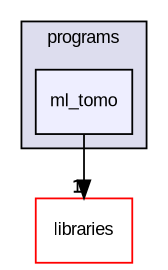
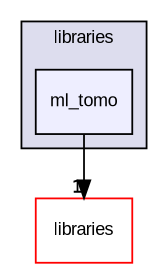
  digraph {
    compound=true
    fontname="Liberation Sans"
    node [fontname="Liberation Sans" fontsize=10 shape=box style=filled]
    n1 [fillcolor="#eeeeff" label=ml_tomo pencolor=black]
    n2 [color=red fillcolor=white label=libraries]
    subgraph cluster_1 {
      bgcolor="#ddddee"
      fontsize=10
-     label=programs
+     label=libraries
      pencolor=black
      n1
    }
    n1 -> n2 [headlabel=1 labeldistance=1.5 labelfontname=Helvetica labelfontsize=10 fontname="Liberation Sans"]
  }
